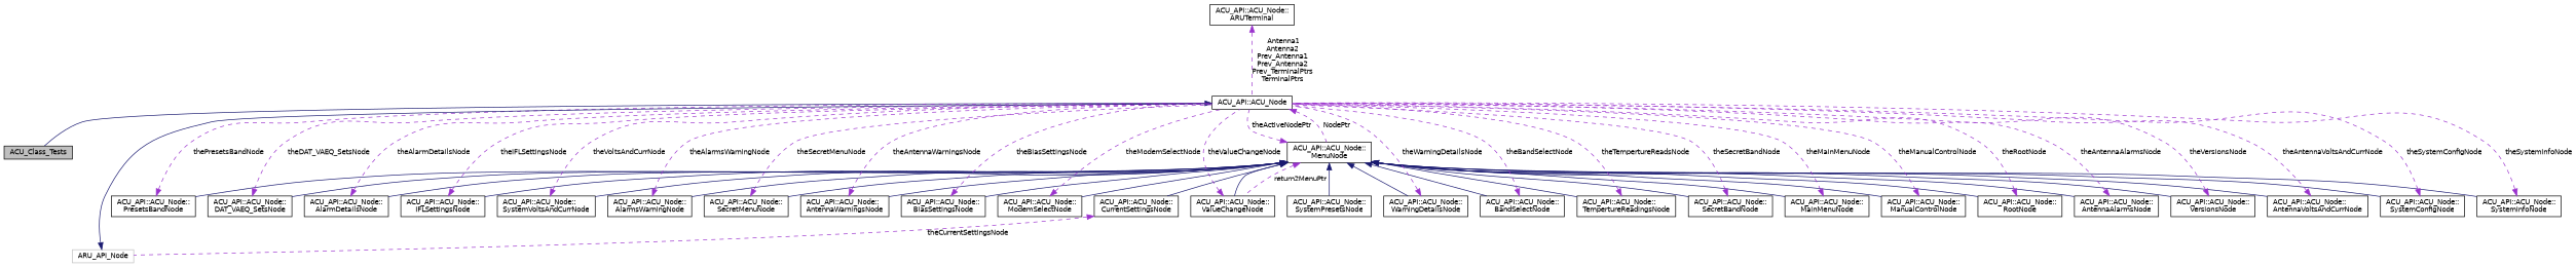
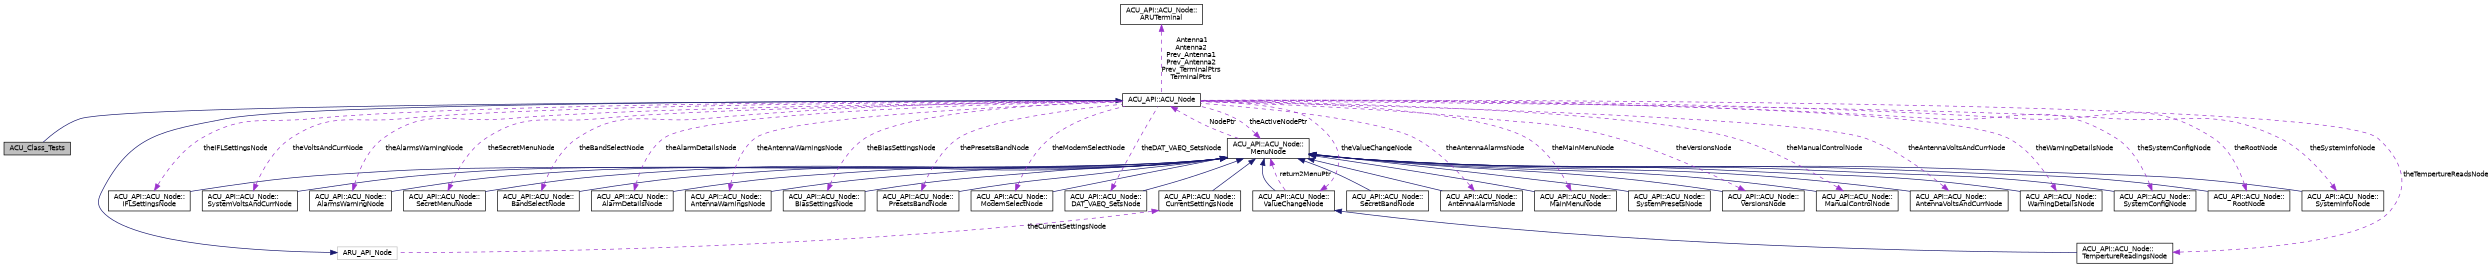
  digraph {
    rankdir=TB
    node [color=black fillcolor=white fontname=Helvetica fontsize=10 shape=record style=filled]
    edge [color=darkorchid3 dir=back fontname=Helvetica fontsize=10 labelfontname=Helvetica labelfontsize=10 style=dashed]
    n1 [fillcolor=grey75 fontcolor=black height=0.2 label=ACU_Class_Tests width=0.4]
    n2 [height=0.2 label="ACU_API::ACU_Node" width=0.4]
    n3 [height=0.2 label="ACU_API::ACU_Node::\lMenuNode" width=0.4]
    n4 [height=0.2 label="ACU_API::ACU_Node::\lBiasSettingsNode" width=0.4]
    n5 [height=0.2 label="ACU_API::ACU_Node::\lModemSelectNode" width=0.4]
    n6 [height=0.2 label="ACU_API::ACU_Node::\lAlarmDetailsNode" width=0.4]
    n7 [height=0.2 label="ACU_API::ACU_Node::\lIFLSettingsNode" width=0.4]
    n8 [height=0.2 label="ACU_API::ACU_Node::\lSecretMenuNode" width=0.4]
    n9 [height=0.2 label="ACU_API::ACU_Node::\lDAT_VAEQ_SetsNode" width=0.4]
    n10 [height=0.2 label="ACU_API::ACU_Node::\lCurrentSettingsNode" width=0.4]
    n11 [height=0.2 label="ACU_API::ACU_Node::\lSystemVoltsAndCurrNode" width=0.4]
    n12 [height=0.2 label="ACU_API::ACU_Node::\lAlarmsWarningNode" width=0.4]
    n13 [height=0.2 label="ACU_API::ACU_Node::\lAntennaWarningsNode" width=0.4]
    n14 [height=0.2 label="ACU_API::ACU_Node::\lPresetsBandNode" width=0.4]
    n15 [height=0.2 label="ACU_API::ACU_Node::\lSystemInfoNode" width=0.4]
    n16 [height=0.2 label="ACU_API::ACU_Node::\lValueChangeNode" width=0.4]
    n17 [height=0.2 label="ACU_API::ACU_Node::\lSecretBandNode" width=0.4]
    n18 [height=0.2 label="ACU_API::ACU_Node::\lManualControlNode" width=0.4]
    n19 [height=0.2 label="ACU_API::ACU_Node::\lSystemPresetsNode" width=0.4]
    n20 [height=0.2 label="ACU_API::ACU_Node::\lSystemConfigNode" width=0.4]
    n21 [height=0.2 label="ACU_API::ACU_Node::\lBandSelectNode" width=0.4]
    n22 [height=0.2 label="ACU_API::ACU_Node::\lAntennaVoltsAndCurrNode" width=0.4]
    n23 [height=0.2 label="ACU_API::ACU_Node::\lTempertureReadingsNode" width=0.4]
    n24 [height=0.2 label="ACU_API::ACU_Node::\lRootNode" width=0.4]
    n25 [height=0.2 label="ACU_API::ACU_Node::\lMainMenuNode" width=0.4]
    n26 [height=0.2 label="ACU_API::ACU_Node::\lAntennaAlarmsNode" width=0.4]
    n27 [height=0.2 label="ACU_API::ACU_Node::\lVersionsNode" width=0.4]
    n28 [height=0.2 label="ACU_API::ACU_Node::\lWarningDetailsNode" width=0.4]
    n29 [color=grey75 height=0.2 label=ARU_API_Node width=0.4]
    n30 [height=0.2 label="ACU_API::ACU_Node::\lARUTerminal" width=0.4]
    n2 -> n1 [color=midnightblue style=solid]
    n2 -> n3 [label=" NodePtr"]
    n3 -> n2 [label=" theActiveNodePtr"]
    n3 -> n4 [color=midnightblue style=solid]
    n3 -> n5 [color=midnightblue style=solid]
    n3 -> n6 [color=midnightblue style=solid]
    n3 -> n7 [color=midnightblue style=solid]
    n3 -> n8 [color=midnightblue style=solid]
    n3 -> n9 [color=midnightblue style=solid]
    n3 -> n10 [color=midnightblue style=solid]
    n3 -> n11 [color=midnightblue style=solid]
    n3 -> n12 [color=midnightblue style=solid]
    n3 -> n13 [color=midnightblue style=solid]
    n3 -> n14 [color=midnightblue style=solid]
    n3 -> n15 [color=midnightblue style=solid]
    n3 -> n16 [color=midnightblue style=solid]
    n3 -> n16 [label=" return2MenuPtr"]
    n3 -> n17 [color=midnightblue style=solid]
    n3 -> n18 [color=midnightblue style=solid]
    n3 -> n19 [color=midnightblue style=solid]
    n3 -> n20 [color=midnightblue style=solid]
    n3 -> n21 [color=midnightblue style=solid]
    n3 -> n22 [color=midnightblue style=solid]
-   n3 -> n23 [color=midnightblue style=solid]
+   n16 -> n23 [color=midnightblue style=solid]
    n3 -> n24 [color=midnightblue style=solid]
    n3 -> n25 [color=midnightblue style=solid]
    n3 -> n26 [color=midnightblue style=solid]
    n3 -> n27 [color=midnightblue style=solid]
    n3 -> n28 [color=midnightblue style=solid]
    n4 -> n2 [label=" theBiasSettingsNode"]
    n5 -> n2 [label=" theModemSelectNode"]
    n6 -> n2 [label=" theAlarmDetailsNode"]
    n7 -> n2 [label=" theIFLSettingsNode"]
    n8 -> n2 [label=" theSecretMenuNode"]
    n9 -> n2 [label=" theDAT_VAEQ_SetsNode"]
    n10 -> n29 [label=" theCurrentSettingsNode"]
    n11 -> n2 [label=" theVoltsAndCurrNode"]
    n12 -> n2 [label=" theAlarmsWarningNode"]
    n13 -> n2 [label=" theAntennaWarningsNode"]
    n14 -> n2 [label=" thePresetsBandNode"]
    n15 -> n2 [label=" theSystemInfoNode"]
    n16 -> n2 [label=" theValueChangeNode"]
-   n17 -> n2 [label=" theSecretBandNode"]
    n18 -> n2 [label=" theManualControlNode"]
    n20 -> n2 [label=" theSystemConfigNode"]
    n21 -> n2 [label=" theBandSelectNode"]
    n22 -> n2 [label=" theAntennaVoltsAndCurrNode"]
    n23 -> n2 [label=" theTempertureReadsNode"]
    n24 -> n2 [label=" theRootNode"]
    n25 -> n2 [label=" theMainMenuNode"]
    n26 -> n2 [label=" theAntennaAlarmsNode"]
    n27 -> n2 [label=" theVersionsNode"]
    n28 -> n2 [label=" theWarningDetailsNode"]
    n29 -> n2 [color=midnightblue style=solid]
    n30 -> n2 [label=" Antenna1\nAntenna2\nPrev_Antenna1\nPrev_Antenna2\nPrev_TerminalPtrs\nTerminalPtrs"]
  }
